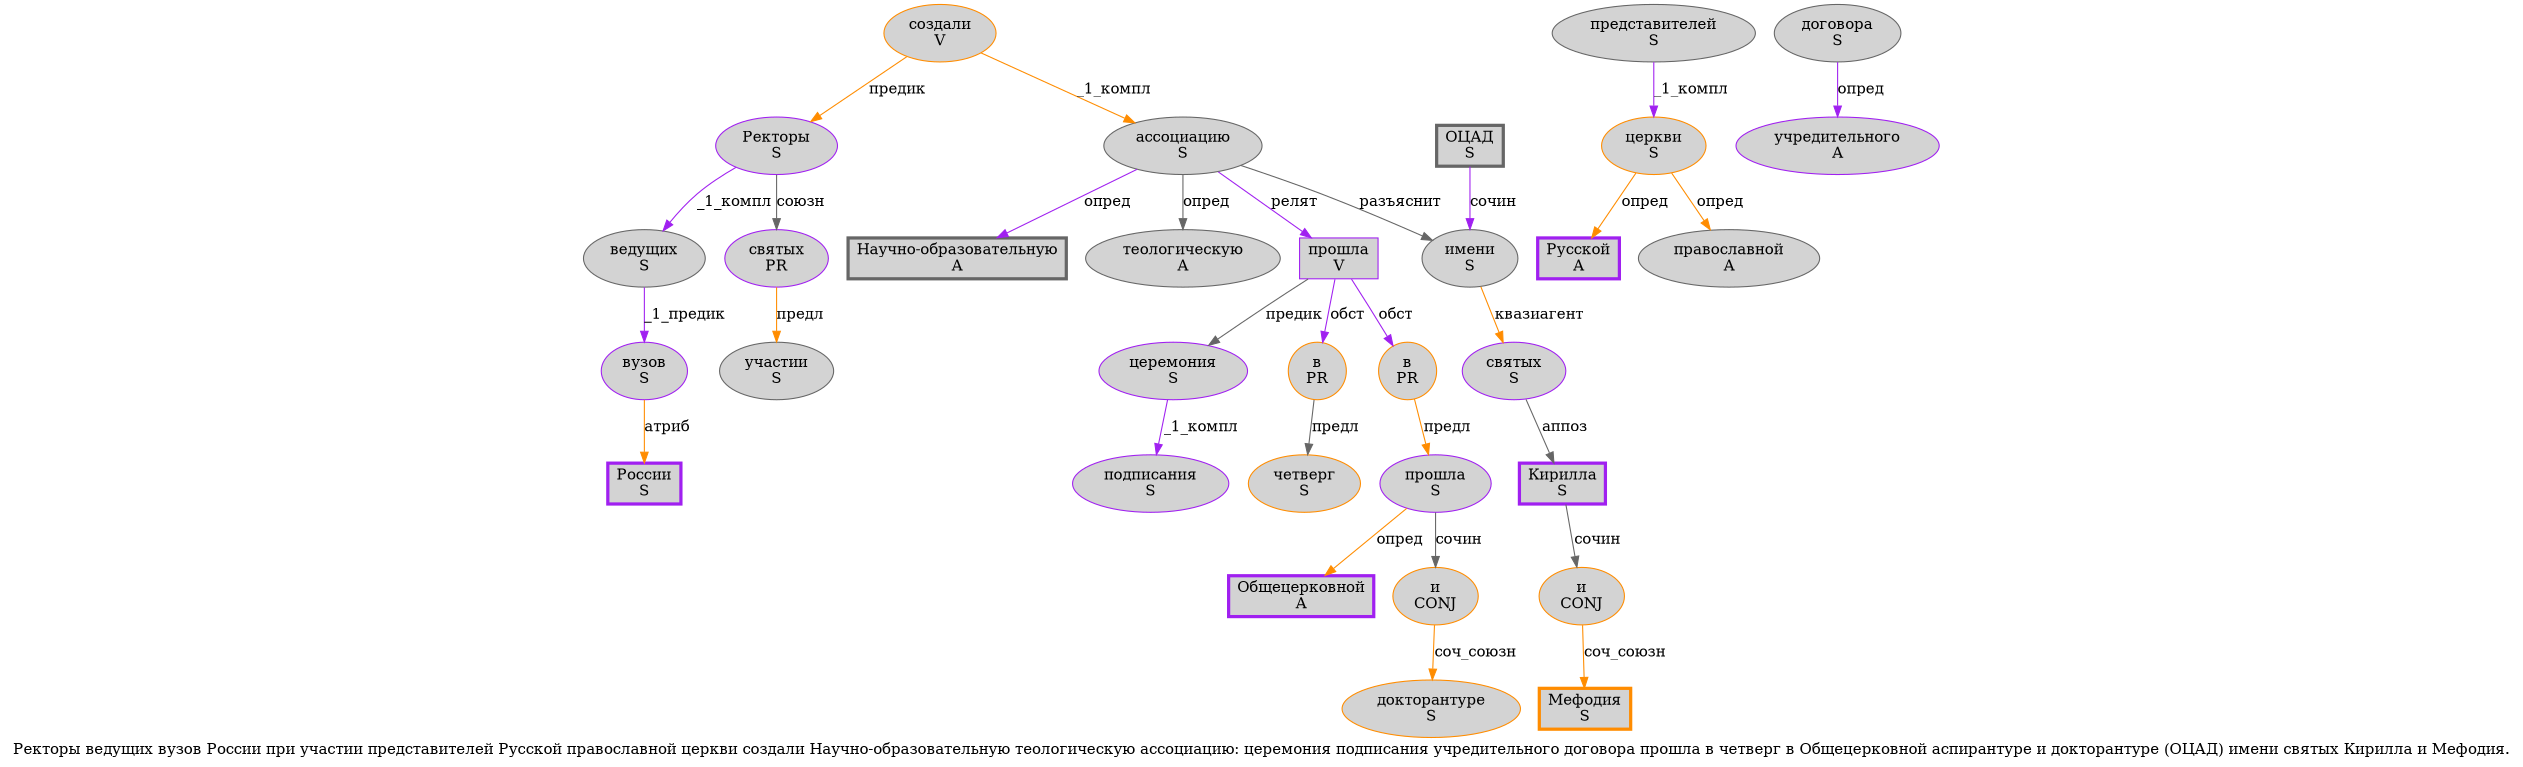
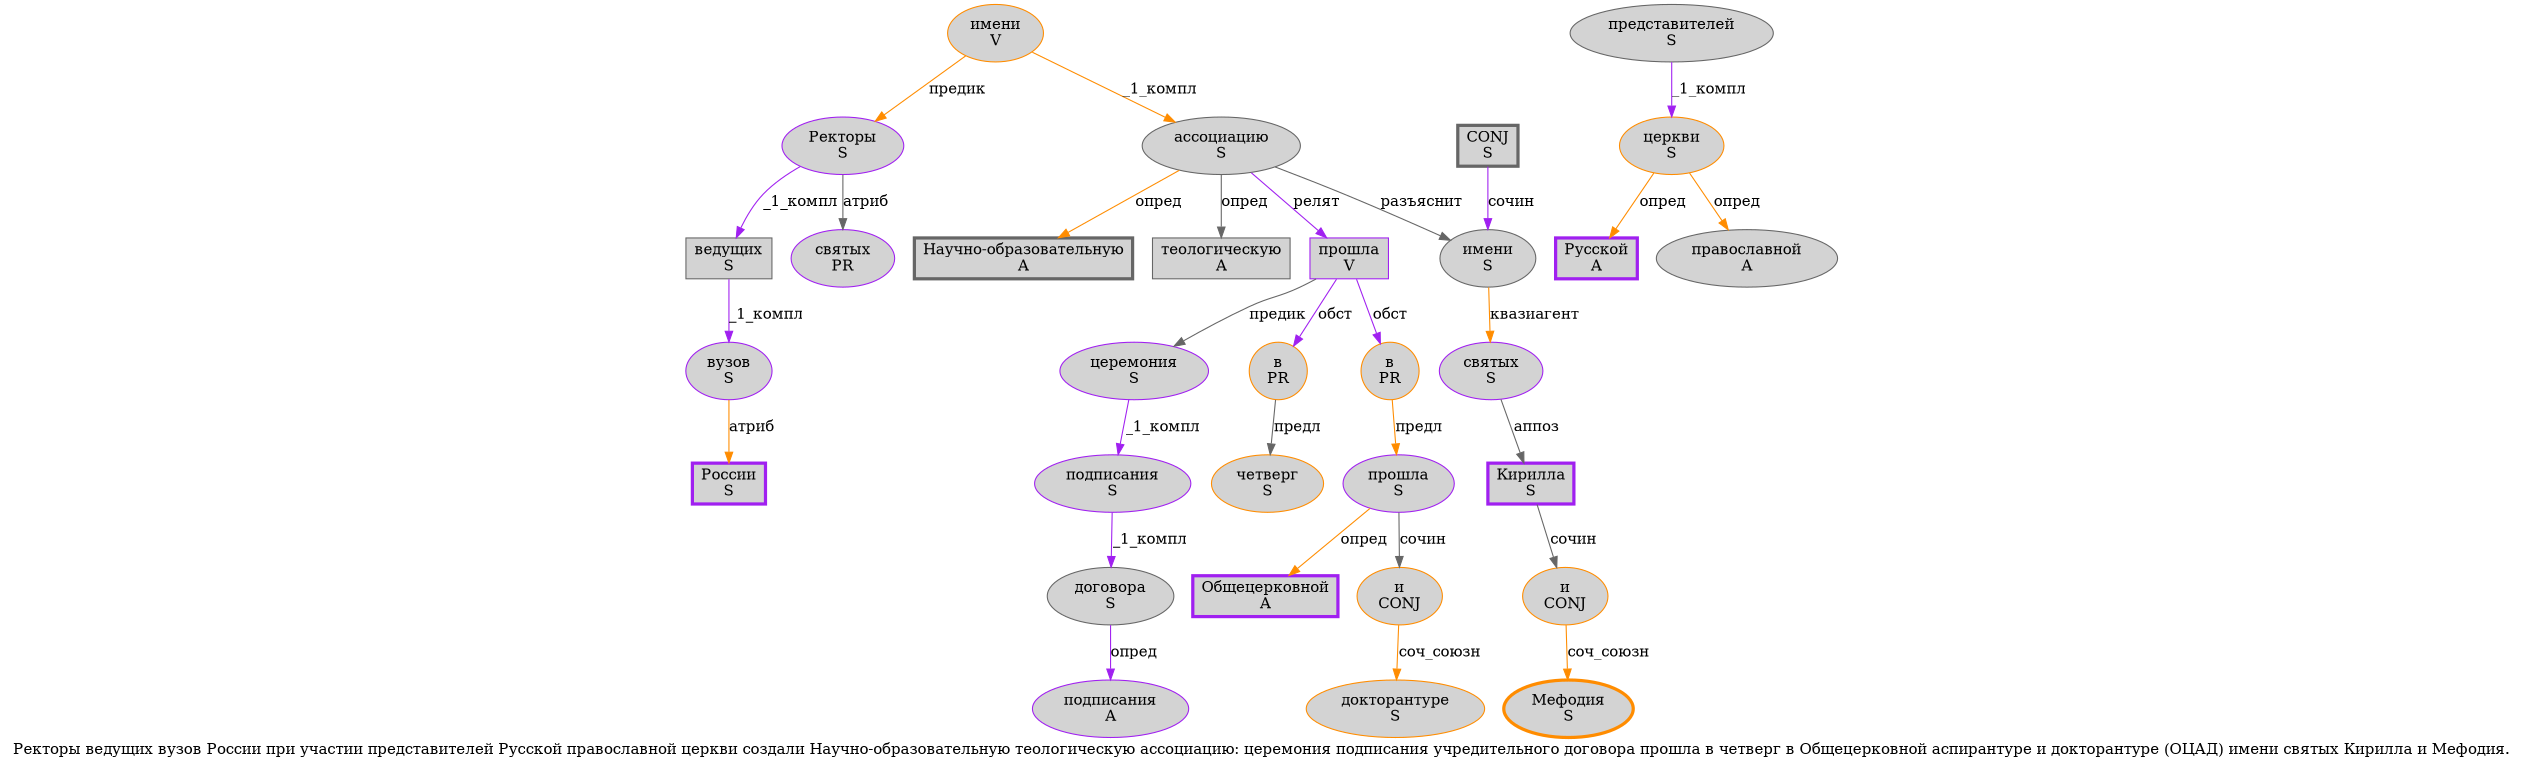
  digraph {
    label="Ректоры ведущих вузов России при участии представителей Русской православной церкви создали Научно-образовательную теологическую ассоциацию: церемония подписания учредительного договора прошла в четверг в Общецерковной аспирантуре и докторантуре (ОЦАД) имени святых Кирилла и Мефодия."
    node [color=purple fillcolor=lightgray penwidth=1 shape=ellipse style=filled]
    edge [color=purple]
    n1 [label="Ректоры\nS"]
-   n2 [color=gray40 label="ведущих\nS"]
+   n2 [color=gray40 label="ведущих\nS" shape=box]
    n3 [label="святых\nPR"]
    n4 [label="вузов\nS"]
-   n5 [color=gray40 label="участии\nS"]
    n6 [label="России\nS" penwidth=3 shape=box]
    n7 [color=gray40 label="представителей\nS"]
    n8 [color=darkorange label="церкви\nS"]
    n9 [label="Русской\nA" penwidth=3 shape=box]
    n10 [color=gray40 label="православной\nA"]
-   n11 [color=darkorange label="создали\nV"]
+   n11 [color=darkorange label="имени\nV"]
    n12 [color=gray40 label="ассоциацию\nS"]
    n13 [color=gray40 label="Научно-образовательную\nA" penwidth=3 shape=box]
-   n14 [color=gray40 label="теологическую\nA"]
+   n14 [color=gray40 label="теологическую\nA" shape=box]
    n15 [label="прошла\nV" shape=box]
    n16 [color=gray40 label="имени\nS"]
    n17 [label="церемония\nS"]
    n18 [color=darkorange label="в\nPR"]
    n19 [color=darkorange label="в\nPR"]
-   n20 [color=gray40 label="ОЦАД\nS" penwidth=3 shape=box]
+   n20 [color=gray40 label="CONJ\nS" penwidth=3 shape=box]
    n21 [label="подписания\nS"]
    n22 [color=gray40 label="договора\nS"]
-   n23 [label="учредительного\nA"]
+   n23 [label="подписания\nA"]
    n24 [color=darkorange label="четверг\nS"]
    n25 [label="прошла\nS"]
    n26 [label="Общецерковной\nA" penwidth=3 shape=box]
    n27 [color=darkorange label="и\nCONJ"]
    n28 [color=darkorange label="докторантуре\nS"]
    n29 [label="святых\nS"]
    n30 [label="Кирилла\nS" penwidth=3 shape=box]
    n31 [color=darkorange label="и\nCONJ"]
-   n32 [color=darkorange label="Мефодия\nS" penwidth=3 shape=box]
+   n32 [color=darkorange label="Мефодия\nS" penwidth=3]
    n1 -> n2 [label="_1_компл"]
-   n1 -> n3 [color=gray40 label="союзн"]
-   n2 -> n4 [label="_1_предик"]
-   n3 -> n5 [color=darkorange label="предл"]
+   n1 -> n3 [color=gray40 label="атриб"]
+   n2 -> n4 [label="_1_компл"]
    n4 -> n6 [color=darkorange label="атриб"]
    n7 -> n8 [label="_1_компл"]
    n8 -> n9 [color=darkorange label="опред"]
    n8 -> n10 [color=darkorange label="опред"]
    n11 -> n1 [color=darkorange label="предик"]
    n11 -> n12 [color=darkorange label="_1_компл"]
-   n12 -> n13 [label="опред"]
+   n12 -> n13 [color=darkorange label="опред"]
    n12 -> n14 [color=gray40 label="опред"]
    n12 -> n15 [label="релят"]
    n12 -> n16 [color=gray40 label="разъяснит"]
    n15 -> n17 [color=gray40 label="предик"]
    n15 -> n18 [label="обст"]
    n15 -> n19 [label="обст"]
    n16 -> n29 [color=darkorange label="квазиагент"]
    n17 -> n21 [label="_1_компл"]
    n18 -> n24 [color=gray40 label="предл"]
    n19 -> n25 [color=darkorange label="предл"]
    n20 -> n16 [label="сочин"]
+   n21 -> n22 [label="_1_компл"]
    n22 -> n23 [label="опред"]
    n25 -> n26 [color=darkorange label="опред"]
    n25 -> n27 [color=gray40 label="сочин"]
    n27 -> n28 [color=darkorange label="соч_союзн"]
    n29 -> n30 [color=gray40 label="аппоз"]
    n30 -> n31 [color=gray40 label="сочин"]
    n31 -> n32 [color=darkorange label="соч_союзн"]
  }
